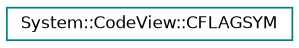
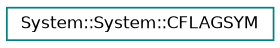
  digraph {
    rankdir=LR
-   n1 [color=teal fillcolor=white fontname=Helvetica fontsize=10 height=0.2 label="System::CodeView::CFLAGSYM" shape=record style=filled width=0.4]
+   n1 [color=teal fillcolor=white fontname=Helvetica fontsize=10 height=0.2 label="System::System::CFLAGSYM" shape=record style=filled width=0.4]
  }
